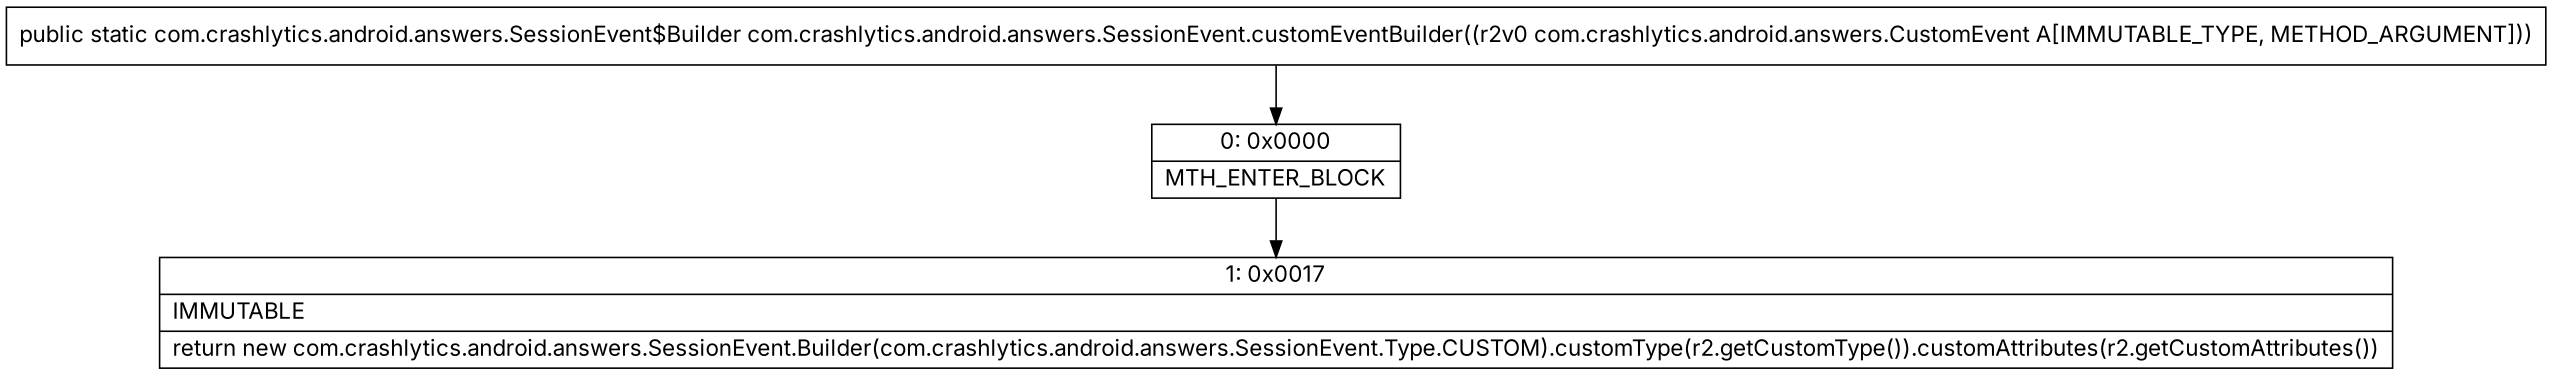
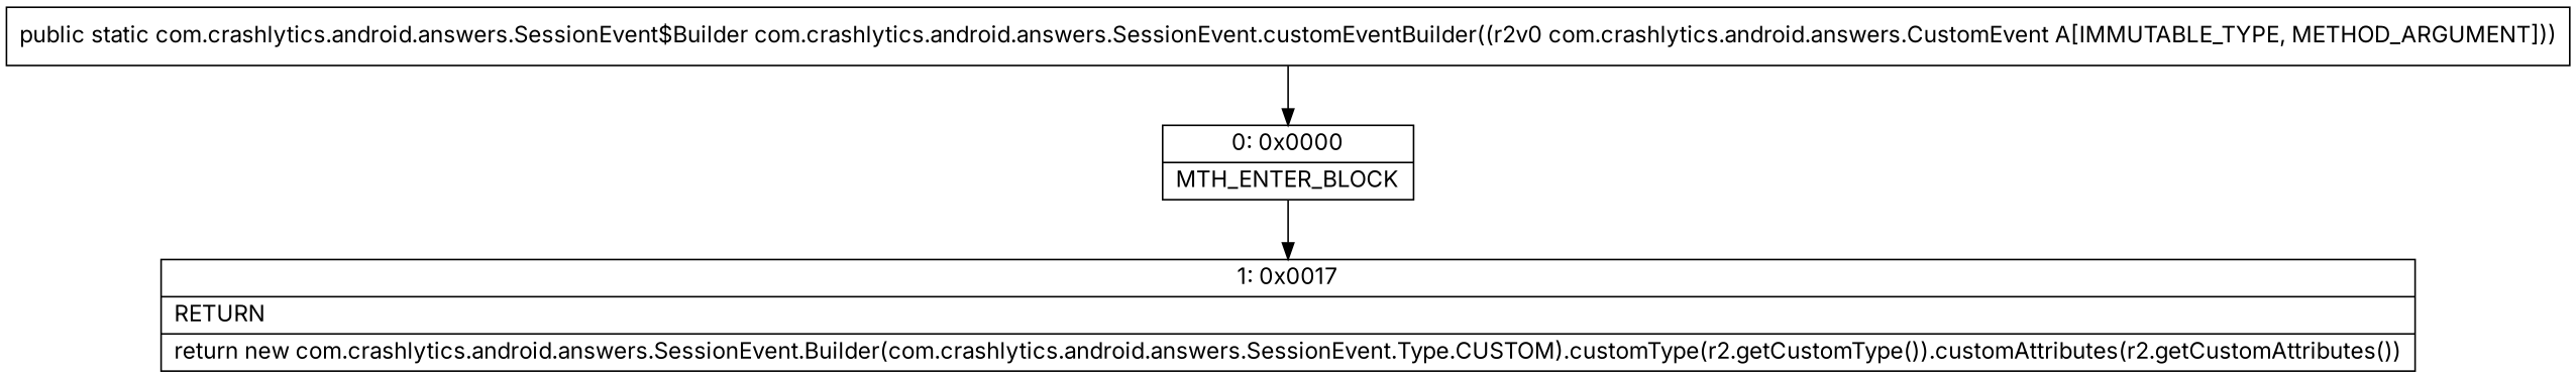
  digraph {
    fontname=Inter
    node [shape=record fontname=Inter]
    edge [fontname=Inter]
    n1 [label="{0\:\ 0x0000|MTH_ENTER_BLOCK\l}"]
-   n2 [label="{1\:\ 0x0017|IMMUTABLE\l|return new com.crashlytics.android.answers.SessionEvent.Builder(com.crashlytics.android.answers.SessionEvent.Type.CUSTOM).customType(r2.getCustomType()).customAttributes(r2.getCustomAttributes())\l}"]
+   n2 [label="{1\:\ 0x0017|RETURN\l|return new com.crashlytics.android.answers.SessionEvent.Builder(com.crashlytics.android.answers.SessionEvent.Type.CUSTOM).customType(r2.getCustomType()).customAttributes(r2.getCustomAttributes())\l}"]
    n3 [label="{public static com.crashlytics.android.answers.SessionEvent$Builder com.crashlytics.android.answers.SessionEvent.customEventBuilder((r2v0 com.crashlytics.android.answers.CustomEvent A[IMMUTABLE_TYPE, METHOD_ARGUMENT])) }"]
    n1 -> n2
    n3 -> n1
  }
